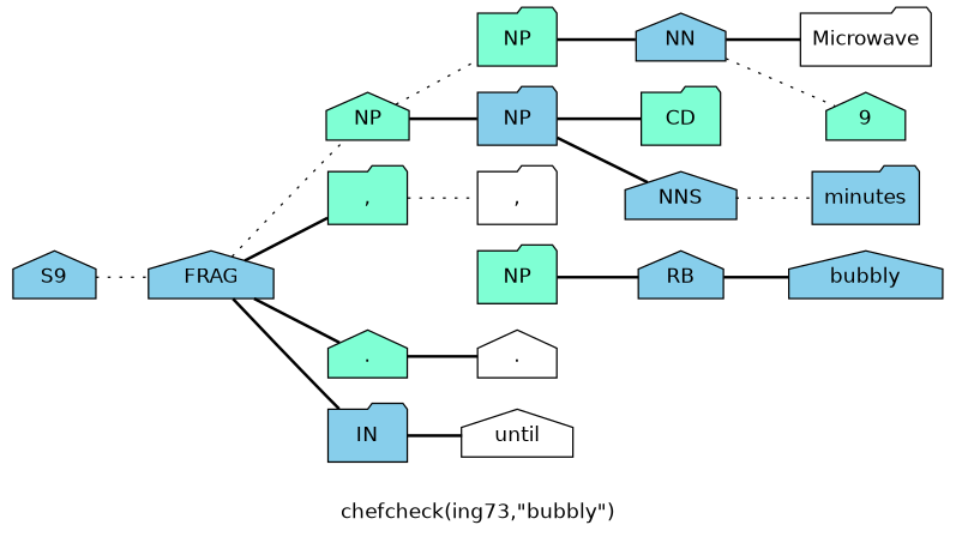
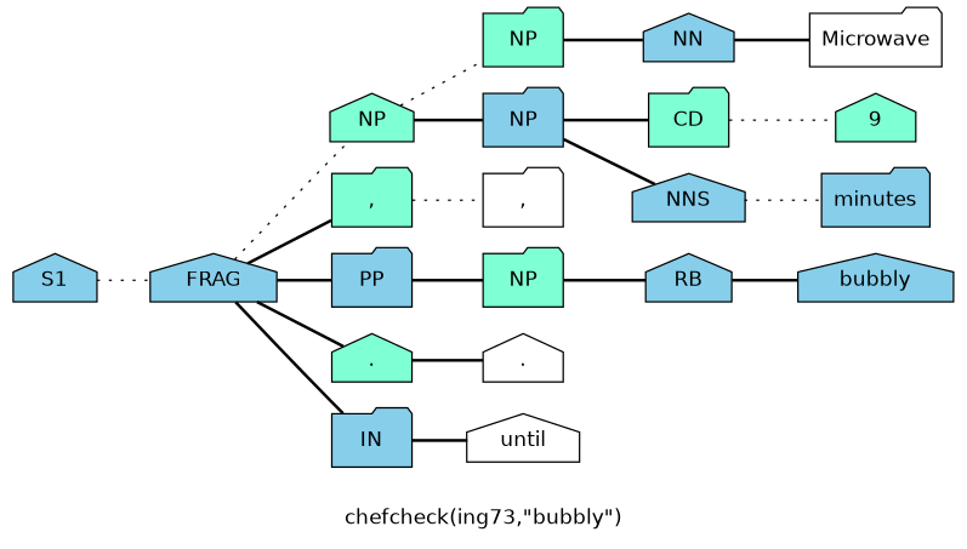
  graph {
    fontname="DejaVu Sans"
    label="chefcheck(ing73,\"bubbly\")"
    rankdir=LR
    node [fillcolor=skyblue fontname="DejaVu Sans" shape=house style=filled]
    edge [fontname="DejaVu Sans" style=bold]
-   n1 [label=S9]
+   n1 [label=S1]
    n2 [label=FRAG]
    n3 [fillcolor=aquamarine label=NP]
    n4 [fillcolor=aquamarine label="," shape=folder]
+   n5 [label=PP shape=folder]
    n6 [fillcolor=aquamarine label="."]
    n7 [label=IN shape=folder]
    n8 [fillcolor=aquamarine label=NP shape=folder]
    n9 [label=NP shape=folder]
    n10 [fillcolor=white label="," shape=folder]
    n11 [fillcolor=aquamarine label=NP shape=folder]
    n12 [fillcolor=white label="."]
    n13 [label=NN]
    n14 [fillcolor=aquamarine label=CD shape=folder]
    n15 [label=NNS]
    n16 [fillcolor=white label=Microwave shape=folder]
    n17 [fillcolor=aquamarine label=9]
    n18 [label=minutes shape=folder]
    n19 [fillcolor=white label=until]
    n20 [label=RB]
    n21 [label=bubbly]
    n1 -- n2 [style=dotted]
    n2 -- n3 [style=dotted]
    n2 -- n4
+   n2 -- n5
    n2 -- n6
    n2 -- n7
    n3 -- n8 [style=dotted]
    n3 -- n9
    n4 -- n10 [style=dotted]
+   n5 -- n11
    n6 -- n12
    n7 -- n19
    n8 -- n13
    n9 -- n14
    n9 -- n15
    n11 -- n20
    n13 -- n16
-   n13 -- n17 [style=dotted]
+   n14 -- n17 [style=dotted]
    n15 -- n18 [style=dotted]
    n20 -- n21
  }
